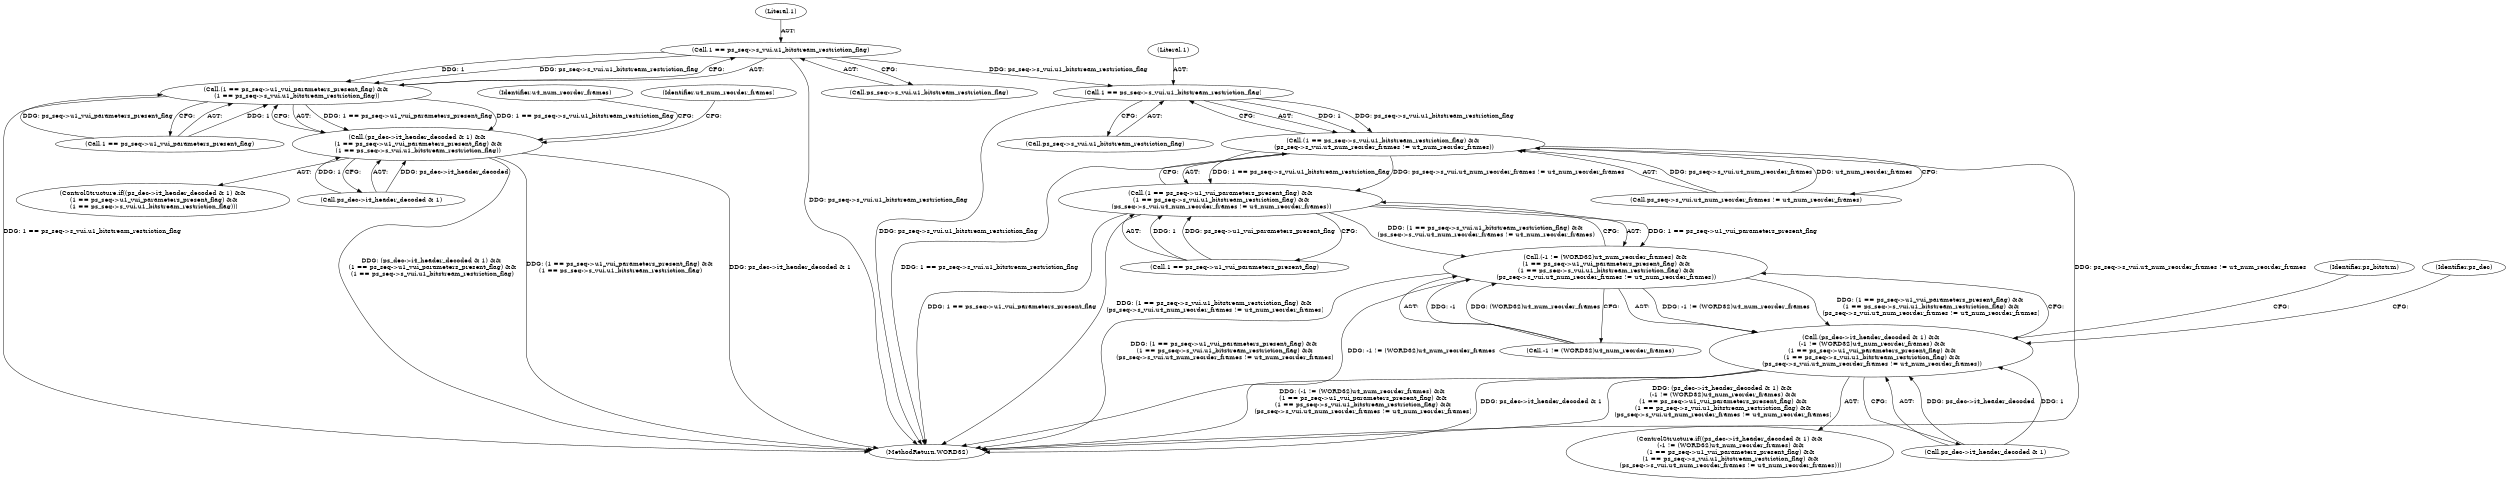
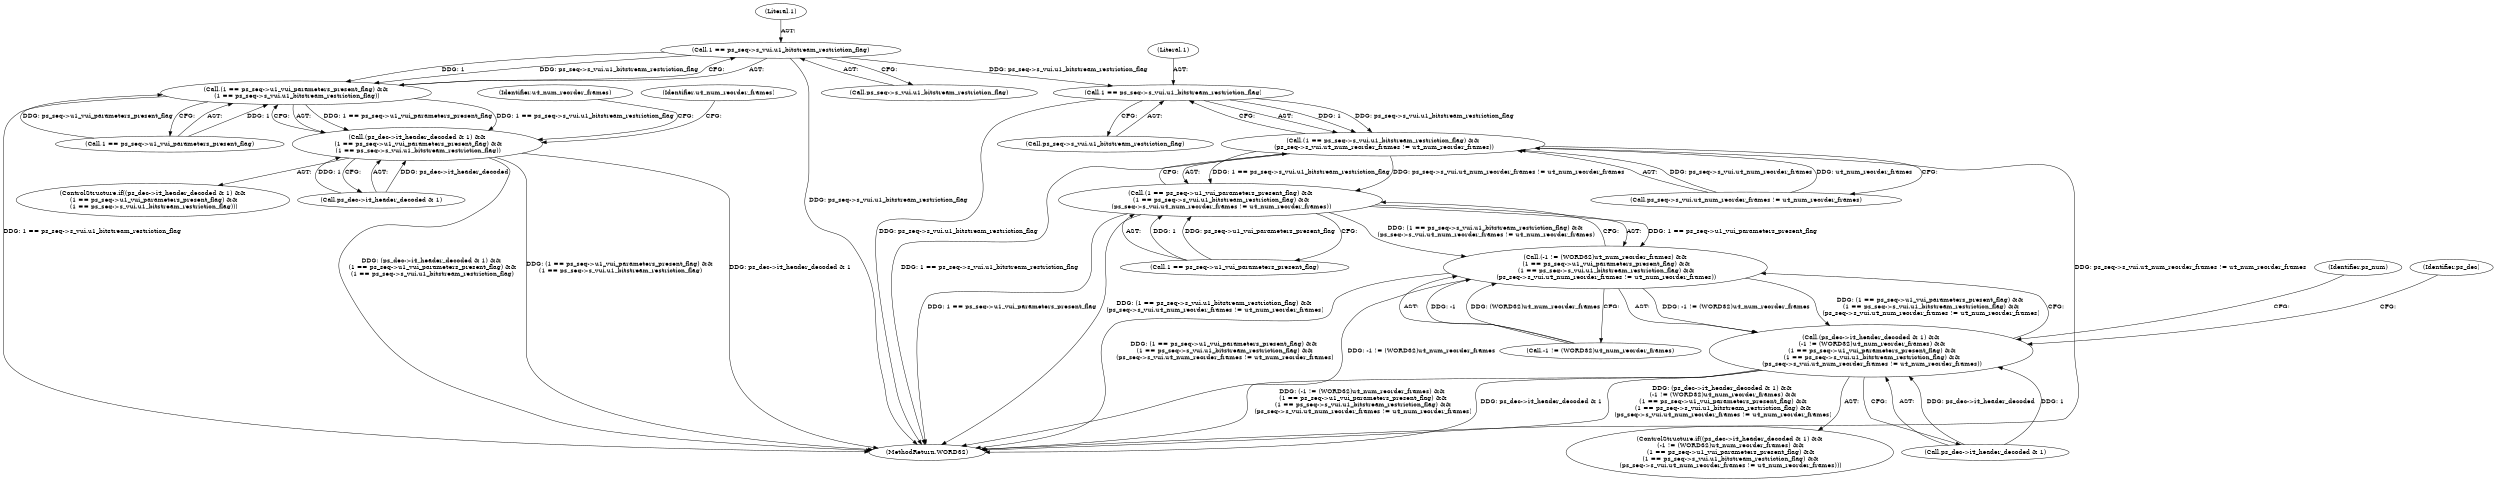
  digraph {
    n1 [label="(Call,1 == ps_seq->s_vui.u1_bitstream_restriction_flag)"]
    n2 [label="(Call,(1 == ps_seq->u1_vui_parameters_present_flag) &&\n (1 == ps_seq->s_vui.u1_bitstream_restriction_flag))"]
    n3 [label="(Call,1 == ps_seq->s_vui.u1_bitstream_restriction_flag)"]
    n4 [label="(Call,ps_seq->s_vui.u1_bitstream_restriction_flag)"]
    n5 [label="(MethodReturn,WORD32)"]
    n6 [label="(Call,(ps_dec->i4_header_decoded & 1) &&\n (1 == ps_seq->u1_vui_parameters_present_flag) &&\n (1 == ps_seq->s_vui.u1_bitstream_restriction_flag))"]
    n7 [label="(Call,1 == ps_seq->u1_vui_parameters_present_flag)"]
    n8 [label="(Call,(1 == ps_seq->s_vui.u1_bitstream_restriction_flag) &&\n (ps_seq->s_vui.u4_num_reorder_frames != u4_num_reorder_frames))"]
    n9 [label="(Call,ps_seq->s_vui.u1_bitstream_restriction_flag)"]
    n10 [label="(ControlStructure,if((ps_dec->i4_header_decoded & 1) &&\n (1 == ps_seq->u1_vui_parameters_present_flag) &&\n (1 == ps_seq->s_vui.u1_bitstream_restriction_flag)))"]
    n11 [label="(Call,ps_dec->i4_header_decoded & 1)"]
    n12 [label="(Call,(1 == ps_seq->u1_vui_parameters_present_flag) &&\n (1 == ps_seq->s_vui.u1_bitstream_restriction_flag) &&\n (ps_seq->s_vui.u4_num_reorder_frames != u4_num_reorder_frames))"]
    n13 [label="(Call,ps_seq->s_vui.u4_num_reorder_frames != u4_num_reorder_frames)"]
    n14 [label="(Call,(-1 != (WORD32)u4_num_reorder_frames) &&\n (1 == ps_seq->u1_vui_parameters_present_flag) &&\n (1 == ps_seq->s_vui.u1_bitstream_restriction_flag) &&\n (ps_seq->s_vui.u4_num_reorder_frames != u4_num_reorder_frames))"]
    n15 [label="(Call,1 == ps_seq->u1_vui_parameters_present_flag)"]
    n16 [label="(Call,(ps_dec->i4_header_decoded & 1) &&\n (-1 != (WORD32)u4_num_reorder_frames) &&\n (1 == ps_seq->u1_vui_parameters_present_flag) &&\n (1 == ps_seq->s_vui.u1_bitstream_restriction_flag) &&\n (ps_seq->s_vui.u4_num_reorder_frames != u4_num_reorder_frames))"]
    n17 [label="(Call,-1 != (WORD32)u4_num_reorder_frames)"]
    n18 [label="(ControlStructure,if((ps_dec->i4_header_decoded & 1) &&\n (-1 != (WORD32)u4_num_reorder_frames) &&\n (1 == ps_seq->u1_vui_parameters_present_flag) &&\n (1 == ps_seq->s_vui.u1_bitstream_restriction_flag) &&\n (ps_seq->s_vui.u4_num_reorder_frames != u4_num_reorder_frames)))"]
    n19 [label="(Call,ps_dec->i4_header_decoded & 1)"]
-   n20 [label="(Identifier,ps_bitstrm)"]
+   n20 [label="(Identifier,ps_num)"]
    n21 [label="(Identifier,u4_num_reorder_frames)"]
    n22 [label="(Identifier,u4_num_reorder_frames)"]
    n23 [label="(Literal,1)"]
    n24 [label="(Literal,1)"]
    n25 [label="(Identifier,ps_dec)"]
    n1 -> n2 [label="AST: "]
    n1 -> n2 [label="DDG: 1"]
    n1 -> n2 [label="DDG: ps_seq->s_vui.u1_bitstream_restriction_flag"]
    n1 -> n3 [label="DDG: ps_seq->s_vui.u1_bitstream_restriction_flag"]
    n1 -> n4 [label="CFG: "]
    n1 -> n5 [label="DDG: ps_seq->s_vui.u1_bitstream_restriction_flag"]
    n2 -> n1 [label="CFG: "]
    n2 -> n5 [label="DDG: 1 == ps_seq->s_vui.u1_bitstream_restriction_flag"]
    n2 -> n6 [label="AST: "]
    n2 -> n6 [label="DDG: 1 == ps_seq->u1_vui_parameters_present_flag"]
    n2 -> n6 [label="DDG: 1 == ps_seq->s_vui.u1_bitstream_restriction_flag"]
    n2 -> n7 [label="CFG: "]
    n3 -> n5 [label="DDG: ps_seq->s_vui.u1_bitstream_restriction_flag"]
    n3 -> n8 [label="AST: "]
    n3 -> n8 [label="DDG: 1"]
    n3 -> n8 [label="DDG: ps_seq->s_vui.u1_bitstream_restriction_flag"]
    n3 -> n9 [label="CFG: "]
    n4 -> n1 [label="AST: "]
    n6 -> n2 [label="CFG: "]
    n6 -> n5 [label="DDG: (1 == ps_seq->u1_vui_parameters_present_flag) &&\n (1 == ps_seq->s_vui.u1_bitstream_restriction_flag)"]
    n6 -> n5 [label="DDG: ps_dec->i4_header_decoded & 1"]
    n6 -> n5 [label="DDG: (ps_dec->i4_header_decoded & 1) &&\n (1 == ps_seq->u1_vui_parameters_present_flag) &&\n (1 == ps_seq->s_vui.u1_bitstream_restriction_flag)"]
    n6 -> n10 [label="AST: "]
    n6 -> n11 [label="CFG: "]
    n7 -> n2 [label="AST: "]
    n7 -> n2 [label="DDG: 1"]
    n7 -> n2 [label="DDG: ps_seq->u1_vui_parameters_present_flag"]
    n8 -> n3 [label="CFG: "]
    n8 -> n5 [label="DDG: ps_seq->s_vui.u4_num_reorder_frames != u4_num_reorder_frames"]
    n8 -> n5 [label="DDG: 1 == ps_seq->s_vui.u1_bitstream_restriction_flag"]
    n8 -> n12 [label="AST: "]
    n8 -> n12 [label="DDG: 1 == ps_seq->s_vui.u1_bitstream_restriction_flag"]
    n8 -> n12 [label="DDG: ps_seq->s_vui.u4_num_reorder_frames != u4_num_reorder_frames"]
    n8 -> n13 [label="CFG: "]
    n9 -> n3 [label="AST: "]
    n11 -> n6 [label="AST: "]
    n11 -> n6 [label="DDG: ps_dec->i4_header_decoded"]
    n11 -> n6 [label="DDG: 1"]
    n12 -> n5 [label="DDG: 1 == ps_seq->u1_vui_parameters_present_flag"]
    n12 -> n5 [label="DDG: (1 == ps_seq->s_vui.u1_bitstream_restriction_flag) &&\n (ps_seq->s_vui.u4_num_reorder_frames != u4_num_reorder_frames)"]
    n12 -> n8 [label="CFG: "]
    n12 -> n14 [label="AST: "]
    n12 -> n14 [label="DDG: 1 == ps_seq->u1_vui_parameters_present_flag"]
    n12 -> n14 [label="DDG: (1 == ps_seq->s_vui.u1_bitstream_restriction_flag) &&\n (ps_seq->s_vui.u4_num_reorder_frames != u4_num_reorder_frames)"]
    n12 -> n15 [label="CFG: "]
    n13 -> n8 [label="AST: "]
    n13 -> n8 [label="DDG: ps_seq->s_vui.u4_num_reorder_frames"]
    n13 -> n8 [label="DDG: u4_num_reorder_frames"]
    n14 -> n5 [label="DDG: (1 == ps_seq->u1_vui_parameters_present_flag) &&\n (1 == ps_seq->s_vui.u1_bitstream_restriction_flag) &&\n (ps_seq->s_vui.u4_num_reorder_frames != u4_num_reorder_frames)"]
    n14 -> n5 [label="DDG: -1 != (WORD32)u4_num_reorder_frames"]
    n14 -> n12 [label="CFG: "]
    n14 -> n16 [label="AST: "]
    n14 -> n16 [label="DDG: -1 != (WORD32)u4_num_reorder_frames"]
    n14 -> n16 [label="DDG: (1 == ps_seq->u1_vui_parameters_present_flag) &&\n (1 == ps_seq->s_vui.u1_bitstream_restriction_flag) &&\n (ps_seq->s_vui.u4_num_reorder_frames != u4_num_reorder_frames)"]
    n14 -> n17 [label="CFG: "]
    n15 -> n12 [label="AST: "]
    n15 -> n12 [label="DDG: 1"]
    n15 -> n12 [label="DDG: ps_seq->u1_vui_parameters_present_flag"]
    n16 -> n5 [label="DDG: (ps_dec->i4_header_decoded & 1) &&\n (-1 != (WORD32)u4_num_reorder_frames) &&\n (1 == ps_seq->u1_vui_parameters_present_flag) &&\n (1 == ps_seq->s_vui.u1_bitstream_restriction_flag) &&\n (ps_seq->s_vui.u4_num_reorder_frames != u4_num_reorder_frames)"]
    n16 -> n5 [label="DDG: (-1 != (WORD32)u4_num_reorder_frames) &&\n (1 == ps_seq->u1_vui_parameters_present_flag) &&\n (1 == ps_seq->s_vui.u1_bitstream_restriction_flag) &&\n (ps_seq->s_vui.u4_num_reorder_frames != u4_num_reorder_frames)"]
    n16 -> n5 [label="DDG: ps_dec->i4_header_decoded & 1"]
    n16 -> n14 [label="CFG: "]
    n16 -> n18 [label="AST: "]
    n16 -> n19 [label="CFG: "]
    n17 -> n14 [label="AST: "]
    n17 -> n14 [label="DDG: -1"]
    n17 -> n14 [label="DDG: (WORD32)u4_num_reorder_frames"]
    n19 -> n16 [label="AST: "]
    n19 -> n16 [label="DDG: ps_dec->i4_header_decoded"]
    n19 -> n16 [label="DDG: 1"]
    n20 -> n16 [label="CFG: "]
    n21 -> n6 [label="CFG: "]
    n22 -> n6 [label="CFG: "]
    n23 -> n3 [label="AST: "]
    n24 -> n1 [label="AST: "]
    n25 -> n16 [label="CFG: "]
  }
